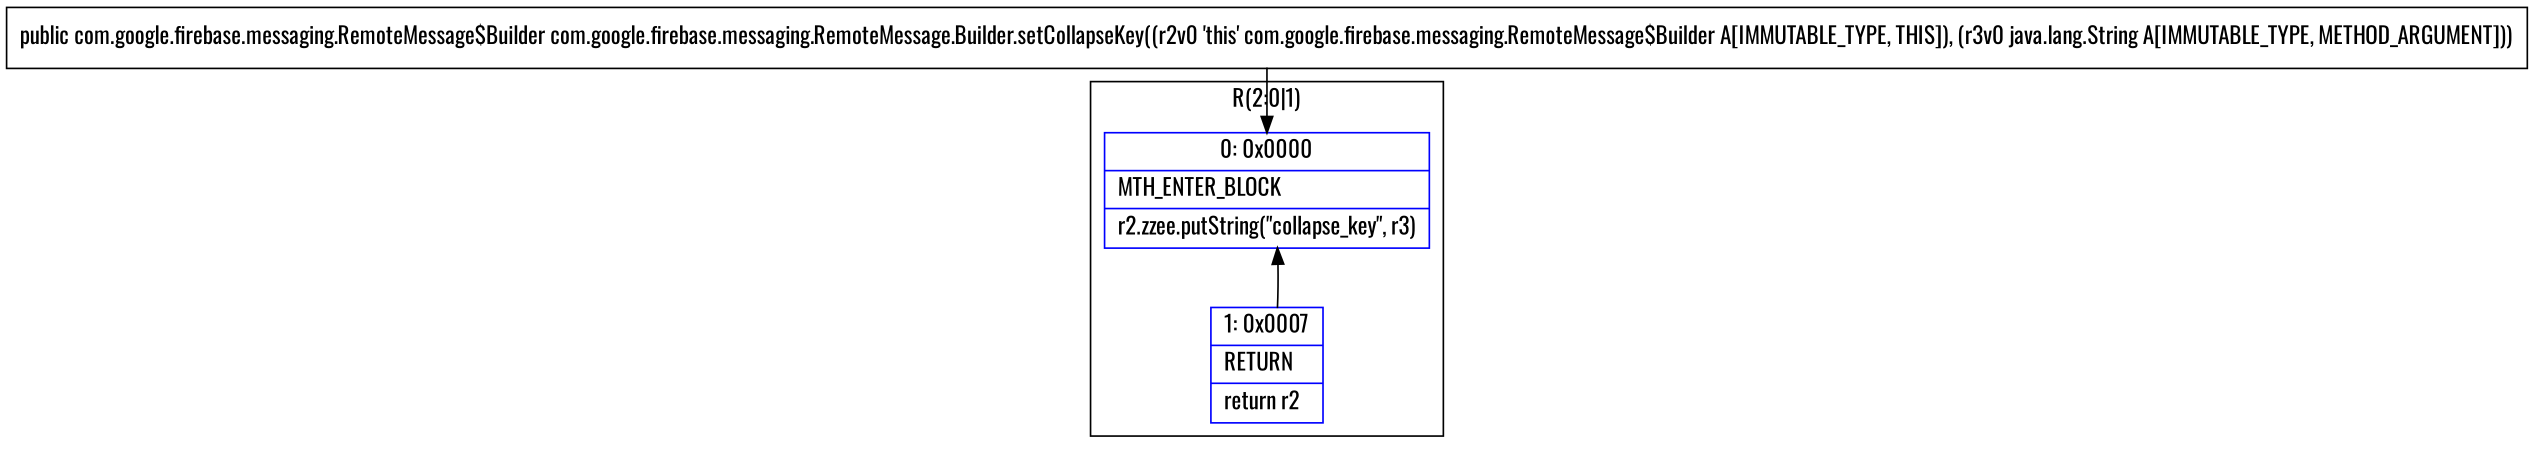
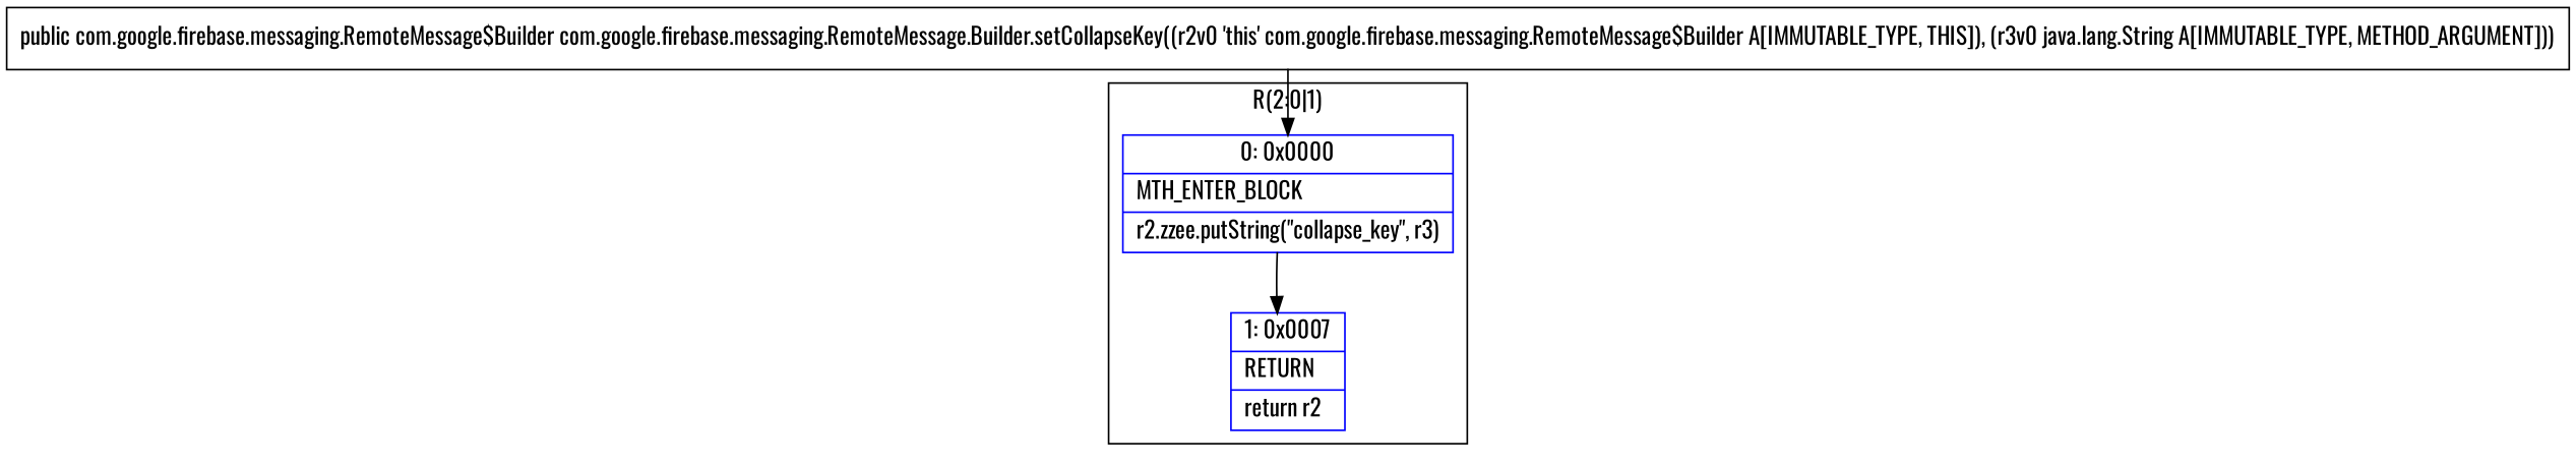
  digraph {
    fontname=Oswald
    node [color=blue shape=record fontname=Oswald]
    edge [fontname=Oswald]
    n1 [label="{0\:\ 0x0000|MTH_ENTER_BLOCK\l|r2.zzee.putString(\"collapse_key\", r3)\l}"]
    n2 [label="{1\:\ 0x0007|RETURN\l|return r2\l}"]
    n3 [label="{public com.google.firebase.messaging.RemoteMessage$Builder com.google.firebase.messaging.RemoteMessage.Builder.setCollapseKey((r2v0 'this' com.google.firebase.messaging.RemoteMessage$Builder A[IMMUTABLE_TYPE, THIS]), (r3v0 java.lang.String A[IMMUTABLE_TYPE, METHOD_ARGUMENT])) }" color=""]
    subgraph cluster_1 {
      label="R(2:0|1)"
      n1
      n2
    }
-   n2 -> n1
+   n1 -> n2
    n3 -> n1
  }
